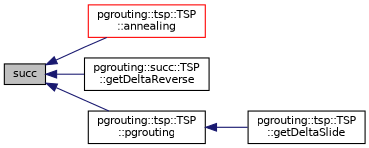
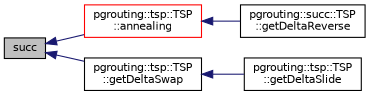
  digraph {
    rankdir=LR
    node [color=black fillcolor=white fontname=Helvetica fontsize=10 shape=record style=filled]
    edge [color=midnightblue dir=back fontname=Helvetica fontsize=10 labelfontname=Helvetica labelfontsize=10 style=solid]
    n1 [fillcolor=grey75 fontcolor=black height=0.2 label=succ width=0.4]
    n2 [color=red height=0.2 label="pgrouting::tsp::TSP\l::annealing" width=0.4]
    n3 [height=0.2 label="pgrouting::succ::TSP\l::getDeltaReverse" width=0.4]
-   n4 [height=0.2 label="pgrouting::tsp::TSP\l::pgrouting" width=0.4]
+   n4 [height=0.2 label="pgrouting::tsp::TSP\l::getDeltaSwap" width=0.4]
    n5 [height=0.2 label="pgrouting::tsp::TSP\l::getDeltaSlide" width=0.4]
    n1 -> n2
-   n1 -> n3
+   n2 -> n3
    n1 -> n4
    n4 -> n5
  }
